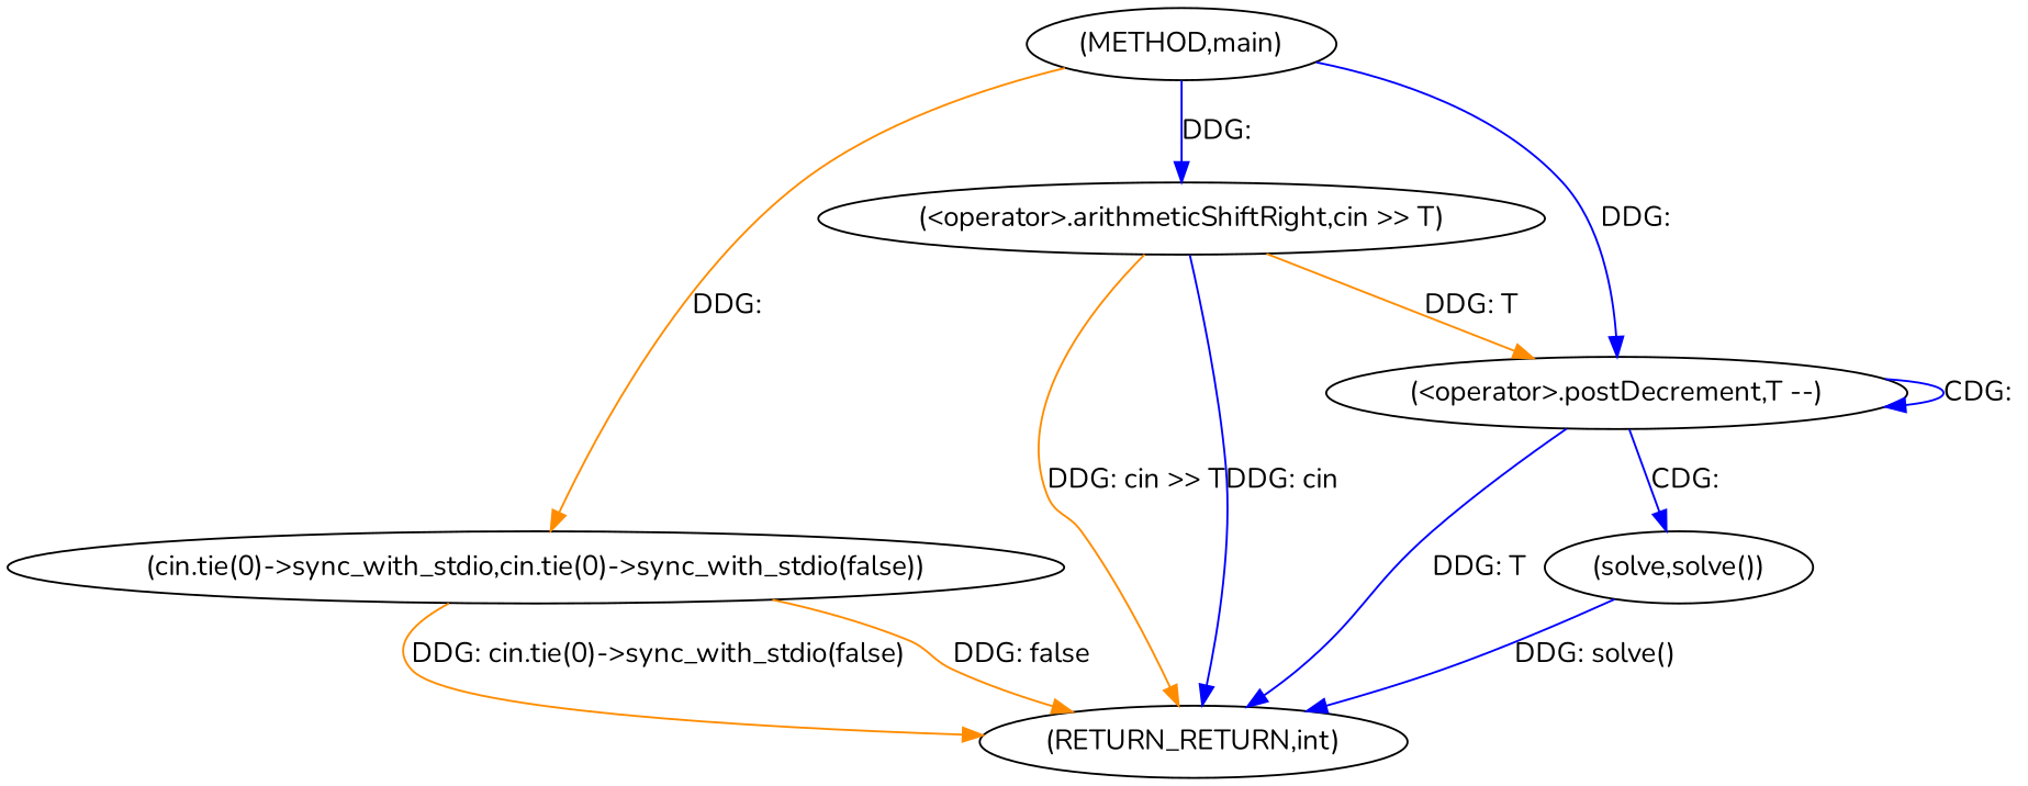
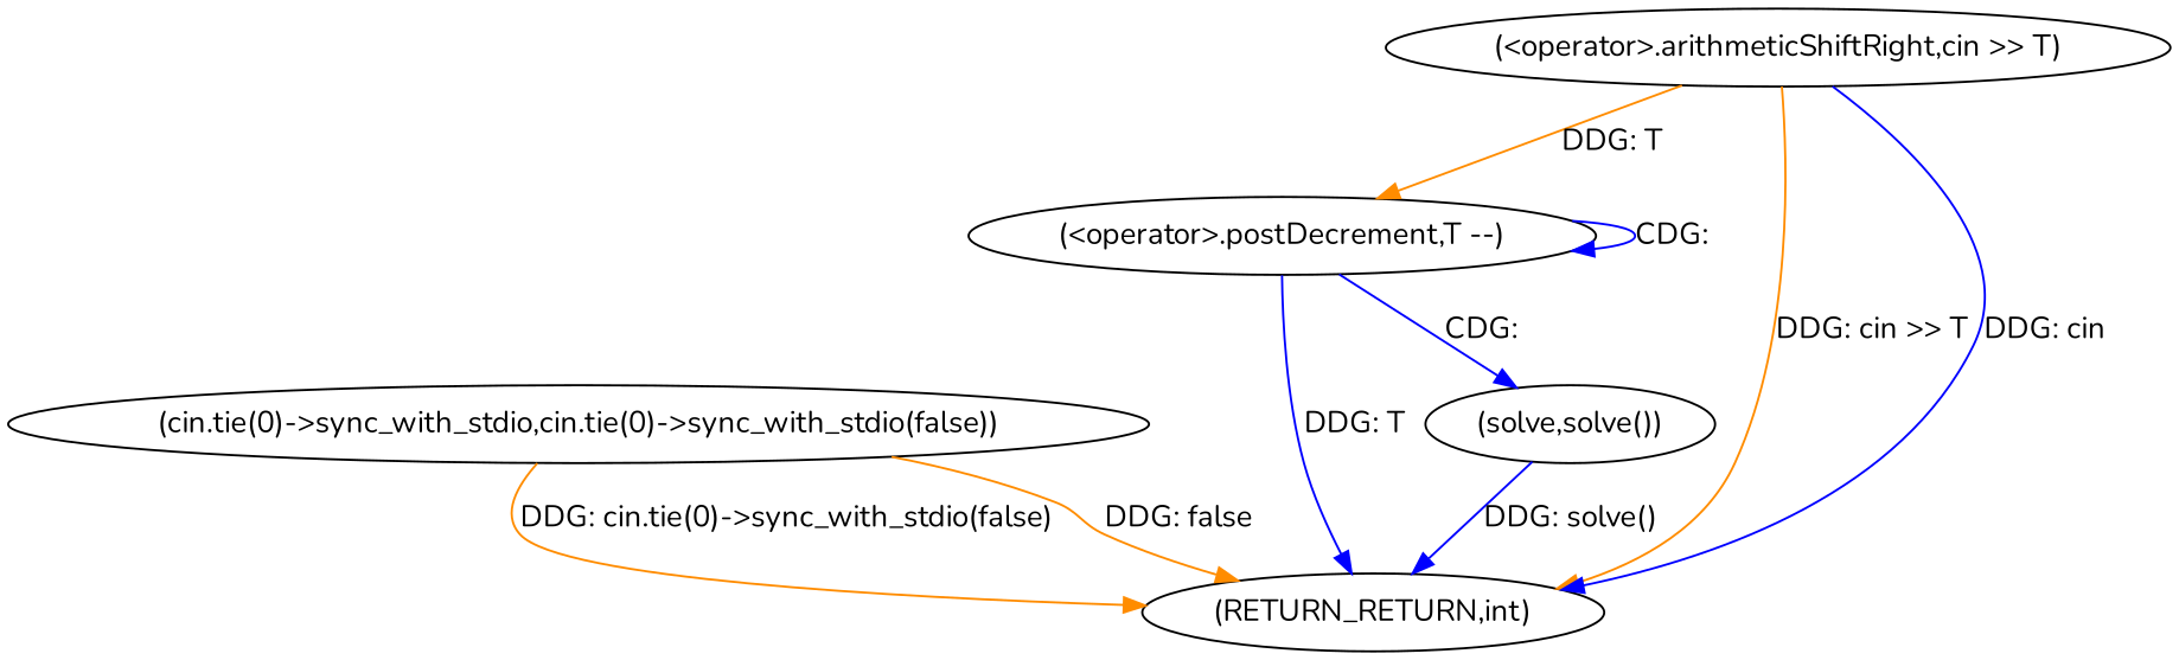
  digraph {
    fontname=Nunito
    node [fontname=Nunito]
    edge [color=blue fontname=Nunito]
-   n1 [label="(METHOD,main)"]
    n2 [label="(cin.tie(0)->sync_with_stdio,cin.tie(0)->sync_with_stdio(false))"]
    n3 [label="(<operator>.arithmeticShiftRight,cin >> T)"]
    n4 [label="(<operator>.postDecrement,T --)"]
    n5 [label="(RETURN_RETURN,int)"]
    n6 [label="(solve,solve())"]
-   n1 -> n2 [color=darkorange label="DDG: "]
-   n1 -> n3 [label="DDG: "]
-   n1 -> n4 [label="DDG: "]
    n2 -> n5 [color=darkorange label="DDG: cin.tie(0)->sync_with_stdio(false)"]
    n2 -> n5 [color=darkorange label="DDG: false"]
    n3 -> n4 [color=darkorange label="DDG: T"]
    n3 -> n5 [color=darkorange label="DDG: cin >> T"]
    n3 -> n5 [label="DDG: cin"]
    n4 -> n4 [label="CDG: "]
    n4 -> n5 [label="DDG: T"]
    n4 -> n6 [label="CDG: "]
    n6 -> n5 [label="DDG: solve()"]
  }
